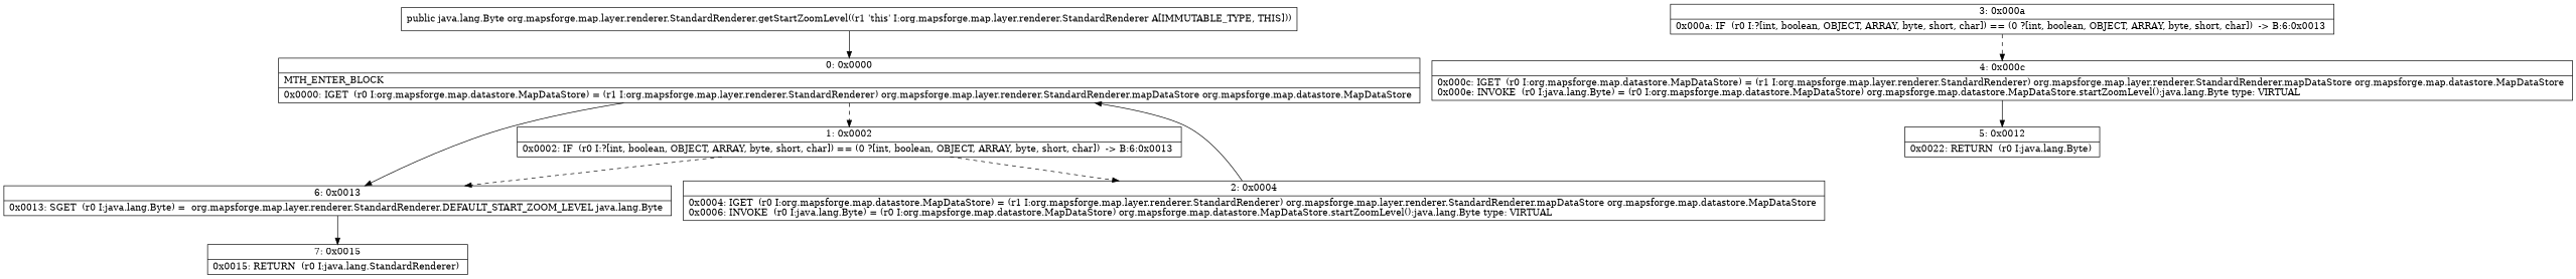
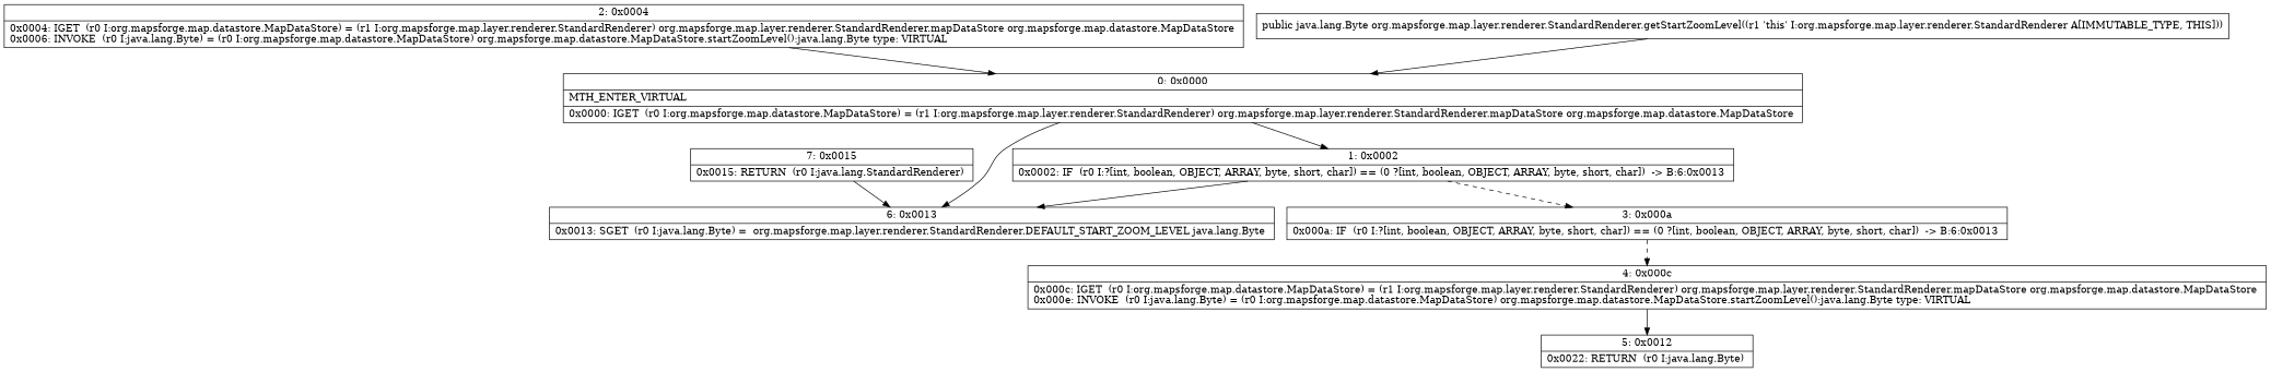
  digraph {
    node [shape=record]
-   n1 [label="{0\:\ 0x0000|MTH_ENTER_BLOCK\l|0x0000: IGET  (r0 I:org.mapsforge.map.datastore.MapDataStore) = (r1 I:org.mapsforge.map.layer.renderer.StandardRenderer) org.mapsforge.map.layer.renderer.StandardRenderer.mapDataStore org.mapsforge.map.datastore.MapDataStore \l}"]
+   n1 [label="{0\:\ 0x0000|MTH_ENTER_VIRTUAL\l|0x0000: IGET  (r0 I:org.mapsforge.map.datastore.MapDataStore) = (r1 I:org.mapsforge.map.layer.renderer.StandardRenderer) org.mapsforge.map.layer.renderer.StandardRenderer.mapDataStore org.mapsforge.map.datastore.MapDataStore \l}"]
    n2 [label="{1\:\ 0x0002|0x0002: IF  (r0 I:?[int, boolean, OBJECT, ARRAY, byte, short, char]) == (0 ?[int, boolean, OBJECT, ARRAY, byte, short, char])  \-\> B:6:0x0013 \l}"]
    n3 [label="{6\:\ 0x0013|0x0013: SGET  (r0 I:java.lang.Byte) =  org.mapsforge.map.layer.renderer.StandardRenderer.DEFAULT_START_ZOOM_LEVEL java.lang.Byte \l}"]
    n4 [label="{2\:\ 0x0004|0x0004: IGET  (r0 I:org.mapsforge.map.datastore.MapDataStore) = (r1 I:org.mapsforge.map.layer.renderer.StandardRenderer) org.mapsforge.map.layer.renderer.StandardRenderer.mapDataStore org.mapsforge.map.datastore.MapDataStore \l0x0006: INVOKE  (r0 I:java.lang.Byte) = (r0 I:org.mapsforge.map.datastore.MapDataStore) org.mapsforge.map.datastore.MapDataStore.startZoomLevel():java.lang.Byte type: VIRTUAL \l}"]
    n5 [label="{7\:\ 0x0015|0x0015: RETURN  (r0 I:java.lang.StandardRenderer) \l}"]
    n6 [label="{3\:\ 0x000a|0x000a: IF  (r0 I:?[int, boolean, OBJECT, ARRAY, byte, short, char]) == (0 ?[int, boolean, OBJECT, ARRAY, byte, short, char])  \-\> B:6:0x0013 \l}"]
    n7 [label="{4\:\ 0x000c|0x000c: IGET  (r0 I:org.mapsforge.map.datastore.MapDataStore) = (r1 I:org.mapsforge.map.layer.renderer.StandardRenderer) org.mapsforge.map.layer.renderer.StandardRenderer.mapDataStore org.mapsforge.map.datastore.MapDataStore \l0x000e: INVOKE  (r0 I:java.lang.Byte) = (r0 I:org.mapsforge.map.datastore.MapDataStore) org.mapsforge.map.datastore.MapDataStore.startZoomLevel():java.lang.Byte type: VIRTUAL \l}"]
    n8 [label="{5\:\ 0x0012|0x0022: RETURN  (r0 I:java.lang.Byte) \l}"]
    n9 [label="{public java.lang.Byte org.mapsforge.map.layer.renderer.StandardRenderer.getStartZoomLevel((r1 'this' I:org.mapsforge.map.layer.renderer.StandardRenderer A[IMMUTABLE_TYPE, THIS])) }"]
-   n1 -> n2 [style=dashed]
+   n1 -> n2
    n1 -> n3
-   n2 -> n3 [style=dashed]
-   n2 -> n4 [style=dashed]
-   n3 -> n5
+   n2 -> n3
+   n2 -> n6 [style=dashed]
+   n5 -> n3
    n4 -> n1
    n6 -> n7 [style=dashed]
    n7 -> n8
    n9 -> n1
  }
